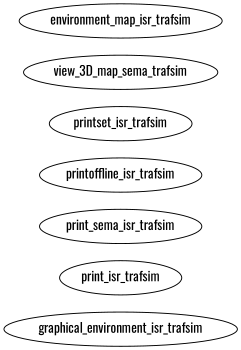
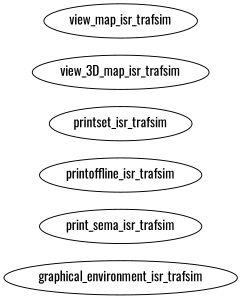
  digraph {
    rankdir=LR
    fontname=Oswald
    node [fontname=Oswald]
    graphical_environment_isr_trafsim
-   print_isr_trafsim
    print_sema_isr_trafsim
    printoffline_isr_trafsim
    printset_isr_trafsim
-   view_3D_map_isr_trafsim [label=view_3D_map_sema_trafsim]
-   view_map_isr_trafsim [label=environment_map_isr_trafsim]
+   view_3D_map_isr_trafsim
+   view_map_isr_trafsim
  }
